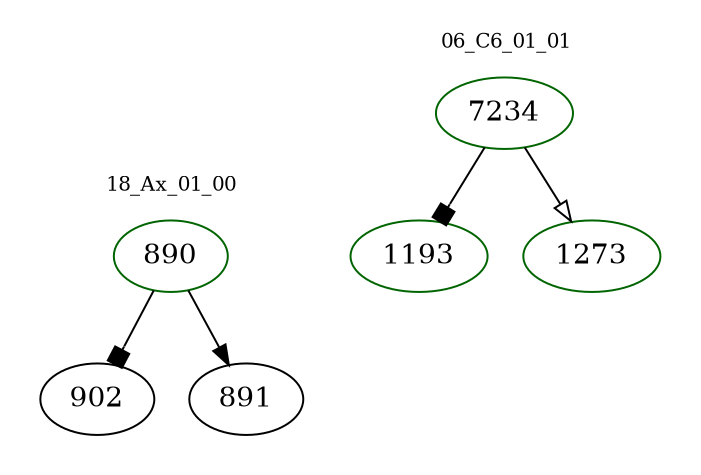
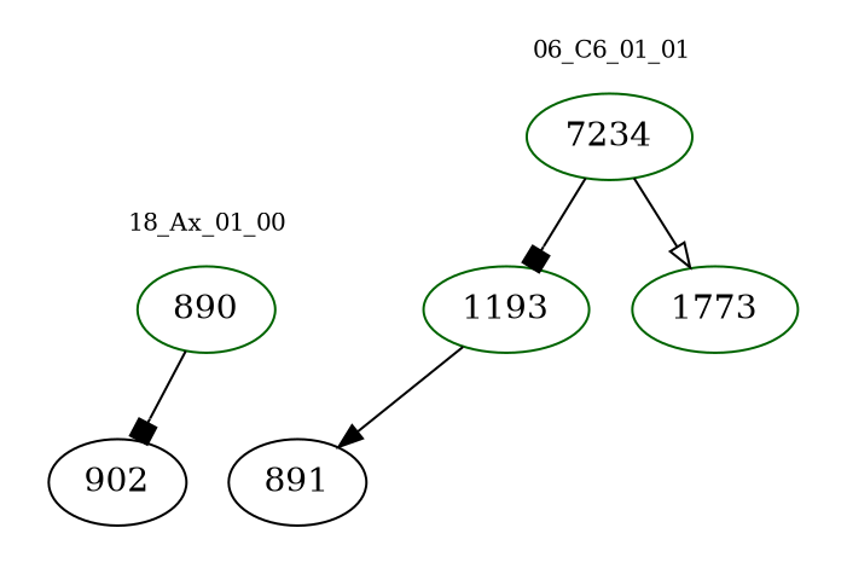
  digraph {
    node [color=darkgreen]
    edge [arrowhead=box color=black]
    n1 [label=890]
    n2 [color=black label=891]
    n3 [color=black label=902]
    n4 [label=7234]
    n5 [label=1193]
-   n6 [label=1273]
+   n6 [label=1773]
    subgraph cluster_1 {
      color=white
      fontsize=10
      label="18_Ax_01_00"
      n1
      n2
      n3
    }
    subgraph cluster_2 {
      color=white
      fontsize=10
      label="06_C6_01_01"
      n4
      n5
      n6
    }
-   n1 -> n2 [arrowhead=normal]
+   n5 -> n2 [arrowhead=normal]
    n1 -> n3
    n4 -> n5
    n4 -> n6 [arrowhead=onormal]
  }
